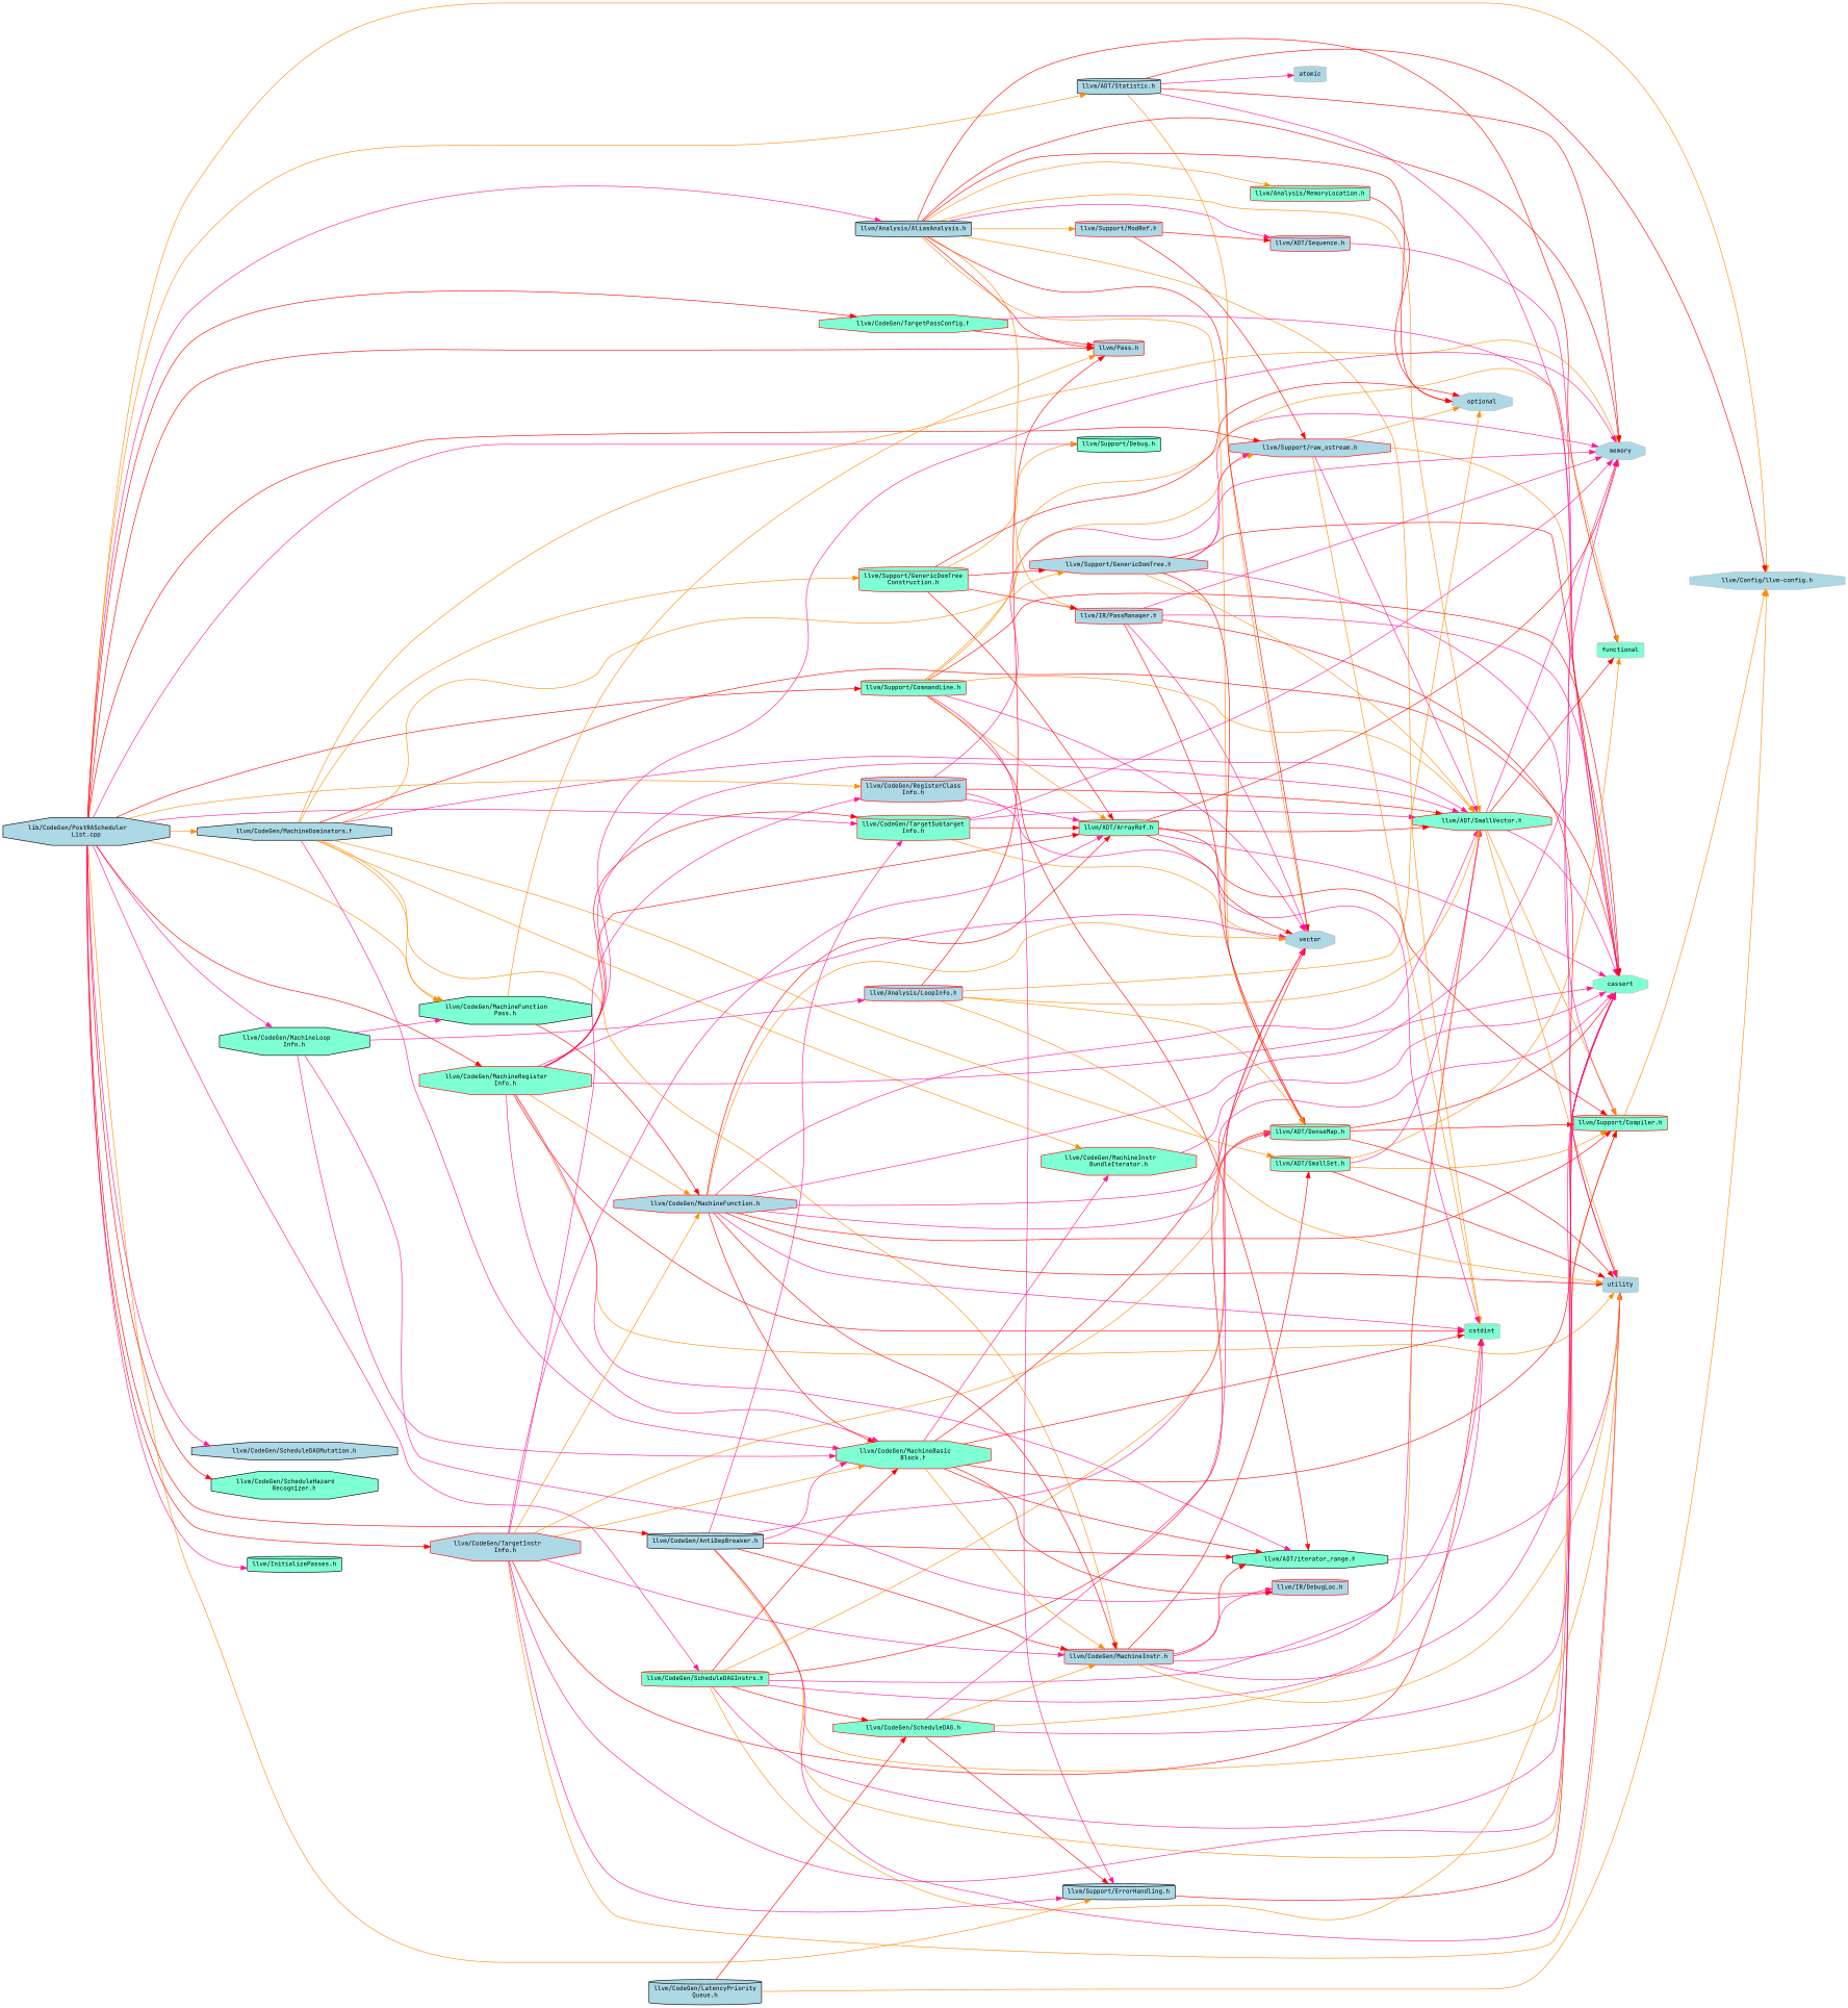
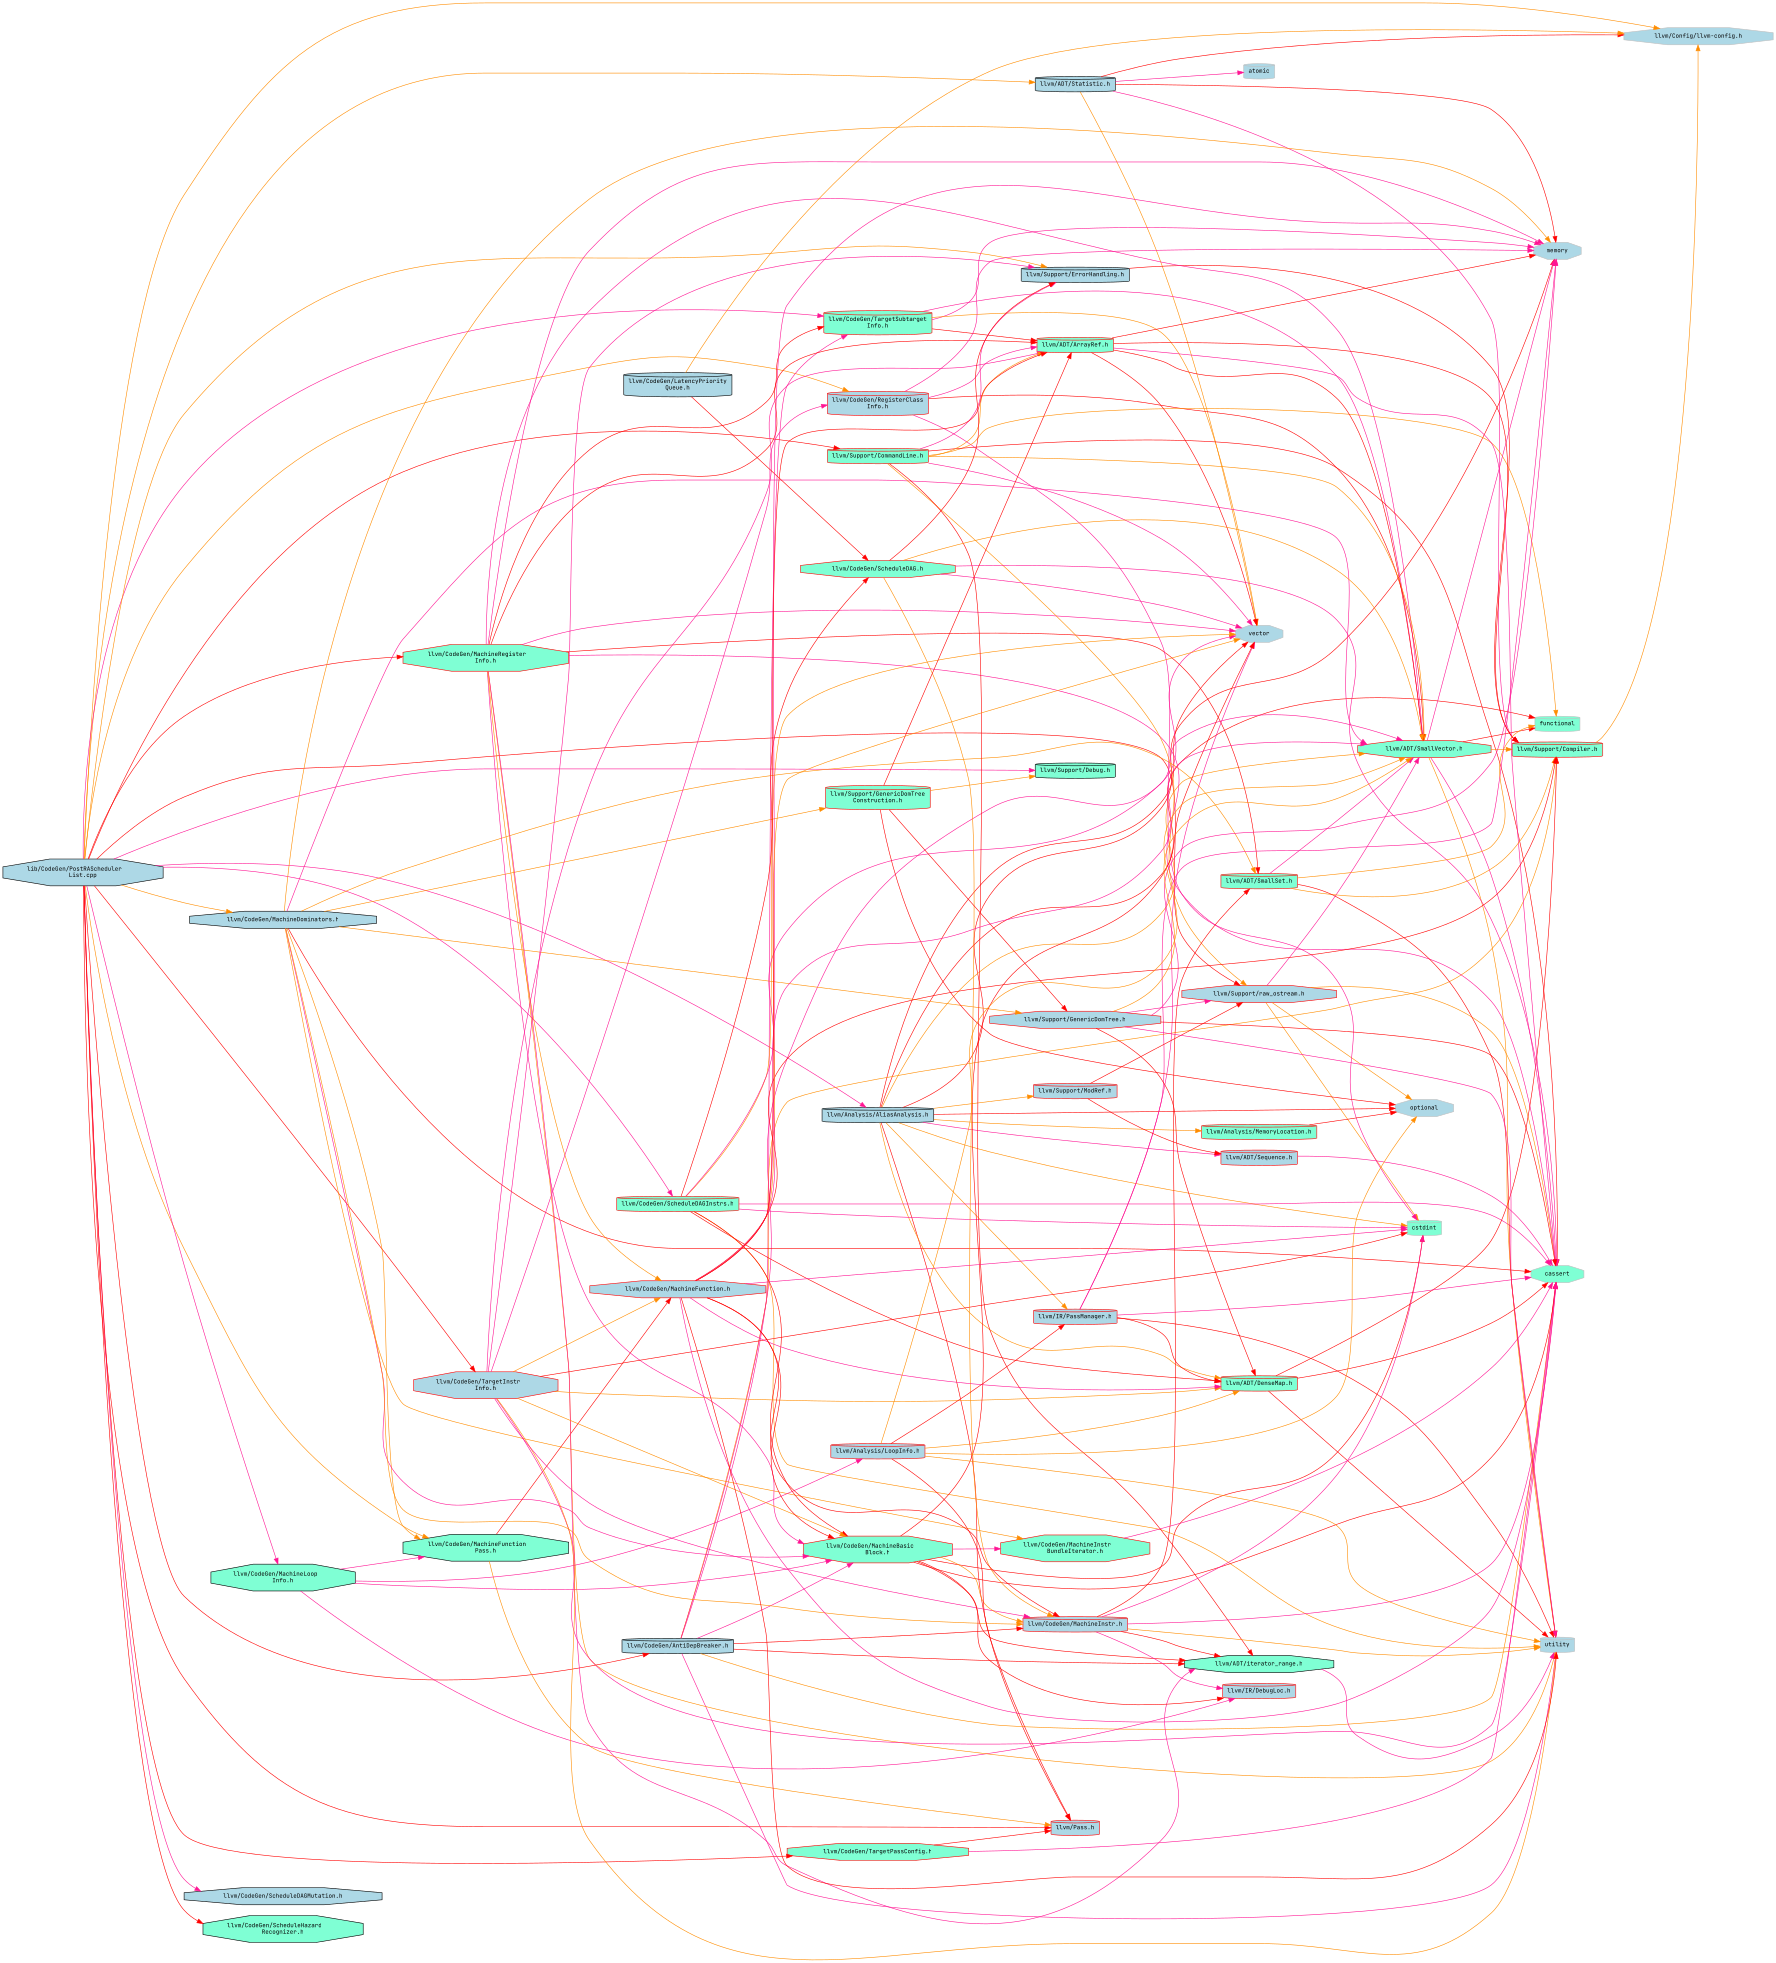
  digraph {
    fontname="JetBrains Mono"
    rankdir=LR
    node [color=red fillcolor=lightblue fontname="JetBrains Mono" fontsize=10 shape=cylinder style=filled]
    edge [color=deeppink fontname="JetBrains Mono" fontsize=10 labelfontname=Helvetica labelfontsize=10 style=solid]
    n1 [color=black fontcolor=black height=0.2 label="lib/CodeGen/PostRAScheduler\lList.cpp" shape=octagon width=0.4]
    n2 [color=black height=0.2 label="llvm/ADT/Statistic.h" width=0.4]
    n3 [color=grey75 height=0.2 label="llvm/Config/llvm-config.h" shape=octagon width=0.4]
    n4 [color=black height=0.2 label="llvm/Analysis/AliasAnalysis.h" width=0.4]
    n5 [height=0.2 label="llvm/Pass.h" width=0.4]
    n6 [height=0.2 label="llvm/Support/raw_ostream.h" shape=octagon width=0.4]
    n7 [color=black height=0.2 label="llvm/CodeGen/AntiDepBreaker.h" width=0.4]
    n8 [fillcolor=aquamarine height=0.2 label="llvm/CodeGen/TargetSubtarget\lInfo.h" width=0.4]
    n9 [color=black height=0.2 label="llvm/Support/ErrorHandling.h" width=0.4]
    n10 [color=black height=0.2 label="llvm/CodeGen/MachineDominators.h" shape=octagon width=0.4]
    n11 [color=black fillcolor=aquamarine height=0.2 label="llvm/CodeGen/MachineFunction\lPass.h" shape=octagon width=0.4]
    n12 [color=black fillcolor=aquamarine height=0.2 label="llvm/Support/Debug.h" width=0.4]
    n13 [color=black fillcolor=aquamarine height=0.2 label="llvm/CodeGen/MachineLoop\lInfo.h" shape=octagon width=0.4]
    n14 [fillcolor=aquamarine height=0.2 label="llvm/CodeGen/MachineRegister\lInfo.h" shape=octagon width=0.4]
    n15 [height=0.2 label="llvm/CodeGen/RegisterClass\lInfo.h" width=0.4]
    n16 [fillcolor=aquamarine height=0.2 label="llvm/CodeGen/ScheduleDAGInstrs.h" width=0.4]
    n17 [color=black height=0.2 label="llvm/CodeGen/ScheduleDAGMutation.h" shape=octagon width=0.4]
    n18 [color=black fillcolor=aquamarine height=0.2 label="llvm/CodeGen/ScheduleHazard\lRecognizer.h" shape=octagon width=0.4]
    n19 [height=0.2 label="llvm/CodeGen/TargetInstr\lInfo.h" shape=octagon width=0.4]
    n20 [fillcolor=aquamarine height=0.2 label="llvm/CodeGen/TargetPassConfig.h" shape=octagon width=0.4]
-   n21 [color=black fillcolor=aquamarine height=0.2 label="llvm/InitializePasses.h" width=0.4]
    n22 [fillcolor=aquamarine height=0.2 label="llvm/Support/CommandLine.h" width=0.4]
    n23 [fillcolor=aquamarine height=0.2 label="llvm/Support/Compiler.h" width=0.4]
    n24 [color=grey75 height=0.2 label=atomic width=0.4]
    n25 [color=grey75 height=0.2 label=memory shape=octagon width=0.4]
    n26 [color=grey75 height=0.2 label=vector shape=octagon width=0.4]
    n27 [fillcolor=aquamarine height=0.2 label="llvm/ADT/DenseMap.h" width=0.4]
    n28 [height=0.2 label="llvm/ADT/Sequence.h" width=0.4]
    n29 [fillcolor=aquamarine height=0.2 label="llvm/ADT/SmallVector.h" shape=octagon width=0.4]
    n30 [color=grey75 fillcolor=aquamarine height=0.2 label=functional width=0.4]
    n31 [fillcolor=aquamarine height=0.2 label="llvm/Analysis/MemoryLocation.h" width=0.4]
    n32 [color=grey75 height=0.2 label=optional shape=octagon width=0.4]
    n33 [height=0.2 label="llvm/IR/PassManager.h" width=0.4]
    n34 [height=0.2 label="llvm/Support/ModRef.h" width=0.4]
    n35 [color=grey75 fillcolor=aquamarine height=0.2 label=cstdint width=0.4]
    n36 [color=grey75 fillcolor=aquamarine height=0.2 label=cassert shape=octagon width=0.4]
    n37 [color=grey75 height=0.2 label=utility width=0.4]
    n38 [color=black fillcolor=aquamarine height=0.2 label="llvm/ADT/iterator_range.h" shape=octagon width=0.4]
    n39 [fillcolor=aquamarine height=0.2 label="llvm/CodeGen/MachineBasic\lBlock.h" shape=octagon width=0.4]
    n40 [height=0.2 label="llvm/CodeGen/MachineInstr.h" width=0.4]
    n41 [fillcolor=aquamarine height=0.2 label="llvm/ADT/ArrayRef.h" width=0.4]
    n42 [color=black height=0.2 label="llvm/CodeGen/LatencyPriority\lQueue.h" width=0.4]
    n43 [fillcolor=aquamarine height=0.2 label="llvm/CodeGen/ScheduleDAG.h" shape=octagon width=0.4]
    n44 [fillcolor=aquamarine height=0.2 label="llvm/CodeGen/MachineInstr\lBundleIterator.h" shape=octagon width=0.4]
    n45 [fillcolor=aquamarine height=0.2 label="llvm/ADT/SmallSet.h" width=0.4]
    n46 [height=0.2 label="llvm/Support/GenericDomTree.h" shape=octagon width=0.4]
    n47 [fillcolor=aquamarine height=0.2 label="llvm/Support/GenericDomTree\lConstruction.h" width=0.4]
    n48 [height=0.2 label="llvm/CodeGen/MachineFunction.h" shape=octagon width=0.4]
    n49 [height=0.2 label="llvm/IR/DebugLoc.h" width=0.4]
    n50 [height=0.2 label="llvm/Analysis/LoopInfo.h" width=0.4]
    n1 -> n2 [color=darkorange]
    n1 -> n3 [color=darkorange]
    n1 -> n4
    n1 -> n5 [color=red]
    n1 -> n6 [color=red]
    n1 -> n7 [color=red]
    n1 -> n8
    n1 -> n9 [color=darkorange]
    n1 -> n10 [color=darkorange]
    n1 -> n11 [color=darkorange]
    n1 -> n12
    n1 -> n13
    n1 -> n14 [color=red]
    n1 -> n15 [color=darkorange]
    n1 -> n16
    n1 -> n17
    n1 -> n18 [color=red]
    n1 -> n19 [color=red]
    n1 -> n20 [color=red]
-   n1 -> n21
    n1 -> n22 [color=red]
    n2 -> n3 [color=red]
    n2 -> n23
    n2 -> n24
    n2 -> n25 [color=red]
    n2 -> n26 [color=darkorange]
    n4 -> n5 [color=red]
    n4 -> n25 [color=red]
    n4 -> n26 [color=red]
    n4 -> n27 [color=darkorange]
    n4 -> n28
    n4 -> n29 [color=darkorange]
    n4 -> n30 [color=red]
    n4 -> n31 [color=darkorange]
    n4 -> n32 [color=red]
    n4 -> n33 [color=darkorange]
    n4 -> n34 [color=darkorange]
    n4 -> n35 [color=darkorange]
    n6 -> n29
    n6 -> n32 [color=darkorange]
    n6 -> n35 [color=darkorange]
    n6 -> n36 [color=darkorange]
    n7 -> n8
    n7 -> n23 [color=darkorange]
    n7 -> n26
    n7 -> n36 [color=darkorange]
    n7 -> n37
    n7 -> n38 [color=red]
    n7 -> n39
    n7 -> n40 [color=red]
    n8 -> n25
    n8 -> n26 [color=darkorange]
    n8 -> n29
    n8 -> n41 [color=red]
    n9 -> n23 [color=red]
    n10 -> n11 [color=darkorange]
    n10 -> n25 [color=darkorange]
    n10 -> n29
    n10 -> n36 [color=red]
    n10 -> n39
    n10 -> n40 [color=darkorange]
    n10 -> n44 [color=darkorange]
    n10 -> n45 [color=darkorange]
    n10 -> n46 [color=darkorange]
    n10 -> n47 [color=darkorange]
    n11 -> n5 [color=darkorange]
    n11 -> n48 [color=red]
    n13 -> n11
    n13 -> n39
    n13 -> n49
    n13 -> n50
    n14 -> n8 [color=red]
    n14 -> n25
    n14 -> n26
    n14 -> n29
-   n14 -> n35 [color=red]
+   n14 -> n45 [color=red]
    n14 -> n36
    n14 -> n37 [color=darkorange]
    n14 -> n38
    n14 -> n39
    n14 -> n41 [color=red]
    n14 -> n48 [color=darkorange]
    n15 -> n25
    n15 -> n29 [color=red]
    n15 -> n35
    n15 -> n41
    n16 -> n26 [color=darkorange]
    n16 -> n27 [color=red]
    n16 -> n29
    n16 -> n35
    n16 -> n36
    n16 -> n37 [color=darkorange]
    n16 -> n39 [color=red]
    n16 -> n43 [color=red]
    n19 -> n9
    n19 -> n15
    n19 -> n27 [color=darkorange]
    n19 -> n35 [color=red]
    n19 -> n36
    n19 -> n37 [color=darkorange]
    n19 -> n39 [color=darkorange]
    n19 -> n40
    n19 -> n41
    n19 -> n48 [color=darkorange]
    n20 -> n5 [color=red]
    n20 -> n36
    n22 -> n6 [color=darkorange]
    n22 -> n9
    n22 -> n26
    n22 -> n29 [color=darkorange]
    n22 -> n30 [color=darkorange]
    n22 -> n36 [color=red]
    n22 -> n38 [color=red]
    n22 -> n41 [color=darkorange]
    n23 -> n3 [color=darkorange]
    n27 -> n23 [color=red]
    n27 -> n36 [color=red]
    n27 -> n37 [color=red]
    n28 -> n36
    n29 -> n23 [color=darkorange]
    n29 -> n25
    n29 -> n30 [color=red]
    n29 -> n36
    n29 -> n37 [color=darkorange]
    n31 -> n32 [color=red]
    n33 -> n25
    n33 -> n26
    n33 -> n27 [color=red]
    n33 -> n36
    n33 -> n37 [color=red]
    n34 -> n6 [color=red]
    n34 -> n28 [color=red]
    n38 -> n37
    n39 -> n26 [color=red]
    n39 -> n35 [color=red]
    n39 -> n36 [color=red]
    n39 -> n38 [color=red]
    n39 -> n40 [color=darkorange]
    n39 -> n44
    n39 -> n49 [color=red]
    n40 -> n35
    n40 -> n36
    n40 -> n37 [color=darkorange]
    n40 -> n38 [color=red]
    n40 -> n45 [color=red]
    n40 -> n49
    n41 -> n23 [color=red]
    n41 -> n25 [color=red]
    n41 -> n26 [color=red]
    n41 -> n29 [color=red]
    n41 -> n36
    n42 -> n3 [color=darkorange]
    n42 -> n43 [color=red]
    n43 -> n9 [color=red]
    n43 -> n26
    n43 -> n29 [color=darkorange]
    n43 -> n36
    n43 -> n40 [color=darkorange]
    n44 -> n36
    n45 -> n23 [color=darkorange]
    n45 -> n29
    n45 -> n30 [color=darkorange]
    n45 -> n37 [color=red]
    n46 -> n6
    n46 -> n25
    n46 -> n27 [color=red]
    n46 -> n29 [color=darkorange]
    n46 -> n36 [color=red]
    n46 -> n37
    n47 -> n12 [color=darkorange]
    n47 -> n32 [color=red]
    n47 -> n41 [color=red]
    n47 -> n46 [color=red]
    n48 -> n23 [color=red]
    n48 -> n25
    n48 -> n26 [color=darkorange]
    n48 -> n27
    n48 -> n29
    n48 -> n35
    n48 -> n36
    n48 -> n37 [color=red]
    n48 -> n39 [color=red]
    n48 -> n40 [color=red]
    n48 -> n41 [color=red]
    n50 -> n5 [color=red]
    n50 -> n27 [color=darkorange]
    n50 -> n29 [color=darkorange]
    n50 -> n32 [color=darkorange]
-   n47 -> n33 [color=red]
+   n50 -> n33 [color=red]
    n50 -> n37 [color=darkorange]
  }
